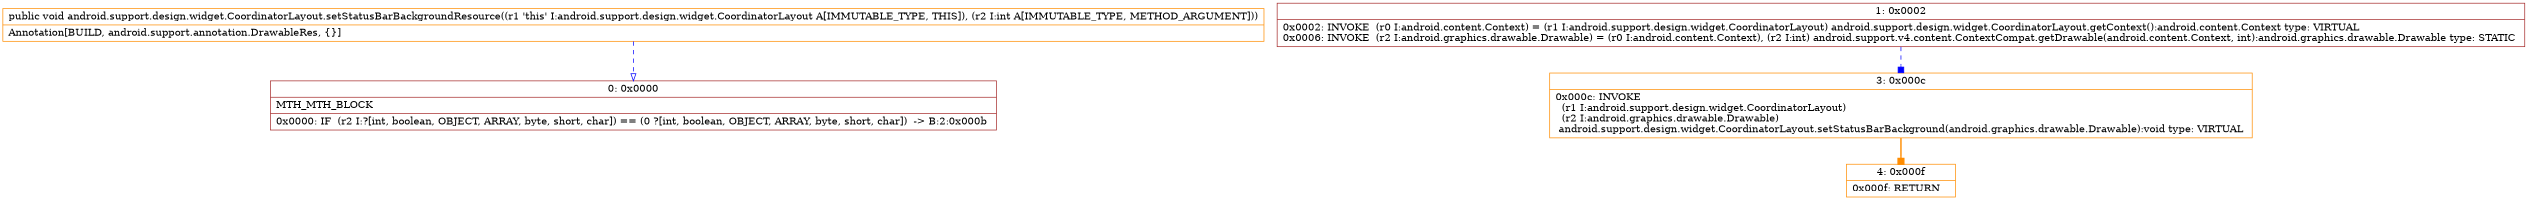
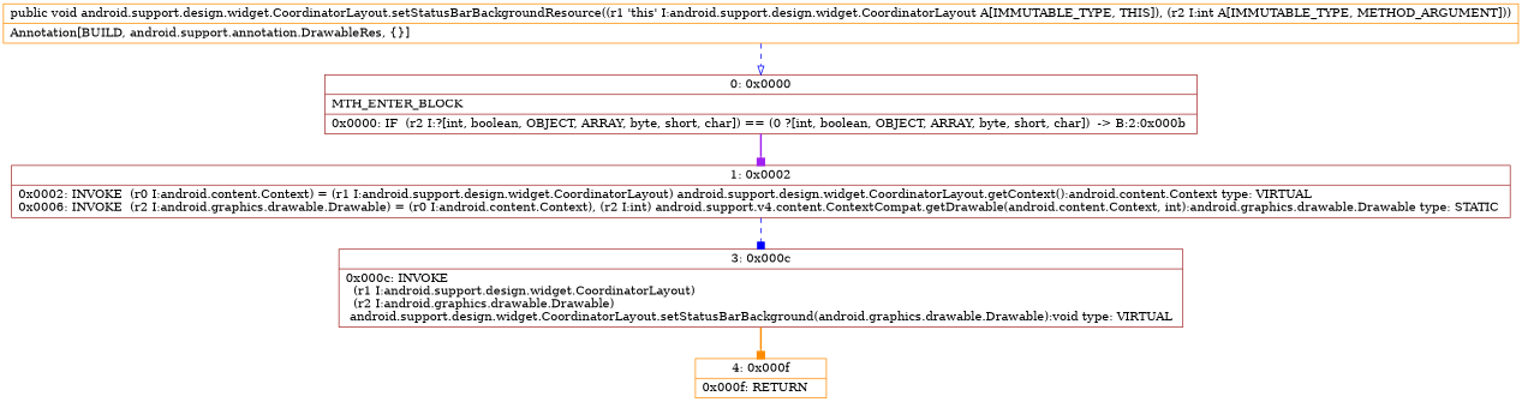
  digraph {
    node [color=brown shape=record]
    edge [arrowhead=box color=blue style=bold]
-   n1 [label="{0\:\ 0x0000|MTH_MTH_BLOCK\l|0x0000: IF  (r2 I:?[int, boolean, OBJECT, ARRAY, byte, short, char]) == (0 ?[int, boolean, OBJECT, ARRAY, byte, short, char])  \-\> B:2:0x000b \l}"]
+   n1 [label="{0\:\ 0x0000|MTH_ENTER_BLOCK\l|0x0000: IF  (r2 I:?[int, boolean, OBJECT, ARRAY, byte, short, char]) == (0 ?[int, boolean, OBJECT, ARRAY, byte, short, char])  \-\> B:2:0x000b \l}"]
    n2 [label="{1\:\ 0x0002|0x0002: INVOKE  (r0 I:android.content.Context) = (r1 I:android.support.design.widget.CoordinatorLayout) android.support.design.widget.CoordinatorLayout.getContext():android.content.Context type: VIRTUAL \l0x0006: INVOKE  (r2 I:android.graphics.drawable.Drawable) = (r0 I:android.content.Context), (r2 I:int) android.support.v4.content.ContextCompat.getDrawable(android.content.Context, int):android.graphics.drawable.Drawable type: STATIC \l}"]
-   n3 [color=darkorange label="{3\:\ 0x000c|0x000c: INVOKE  \l  (r1 I:android.support.design.widget.CoordinatorLayout)\l  (r2 I:android.graphics.drawable.Drawable)\l android.support.design.widget.CoordinatorLayout.setStatusBarBackground(android.graphics.drawable.Drawable):void type: VIRTUAL \l}"]
+   n3 [label="{3\:\ 0x000c|0x000c: INVOKE  \l  (r1 I:android.support.design.widget.CoordinatorLayout)\l  (r2 I:android.graphics.drawable.Drawable)\l android.support.design.widget.CoordinatorLayout.setStatusBarBackground(android.graphics.drawable.Drawable):void type: VIRTUAL \l}"]
    n4 [color=darkorange label="{4\:\ 0x000f|0x000f: RETURN   \l}"]
    n5 [color=darkorange label="{public void android.support.design.widget.CoordinatorLayout.setStatusBarBackgroundResource((r1 'this' I:android.support.design.widget.CoordinatorLayout A[IMMUTABLE_TYPE, THIS]), (r2 I:int A[IMMUTABLE_TYPE, METHOD_ARGUMENT]))  | Annotation[BUILD, android.support.annotation.DrawableRes, \{\}]\l}"]
+   n1 -> n2 [color=purple]
    n2 -> n3 [style=dashed]
    n3 -> n4 [color=darkorange]
    n5 -> n1 [arrowhead=onormal style=dashed]
  }
